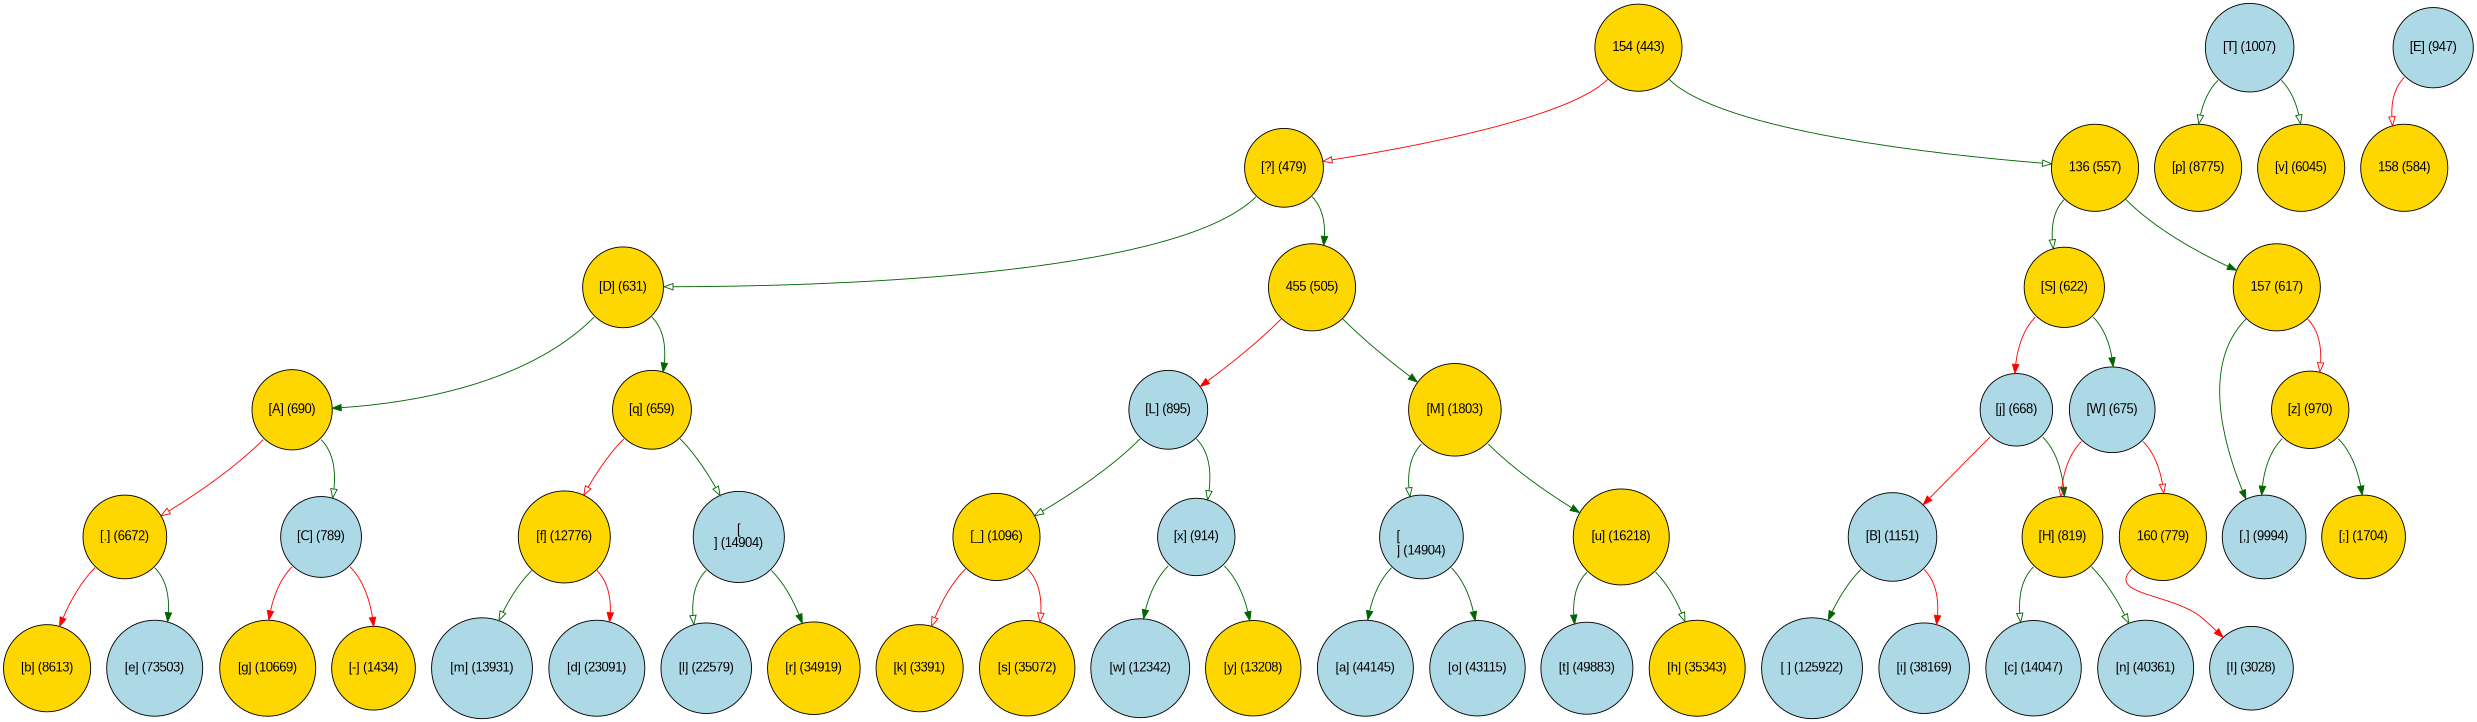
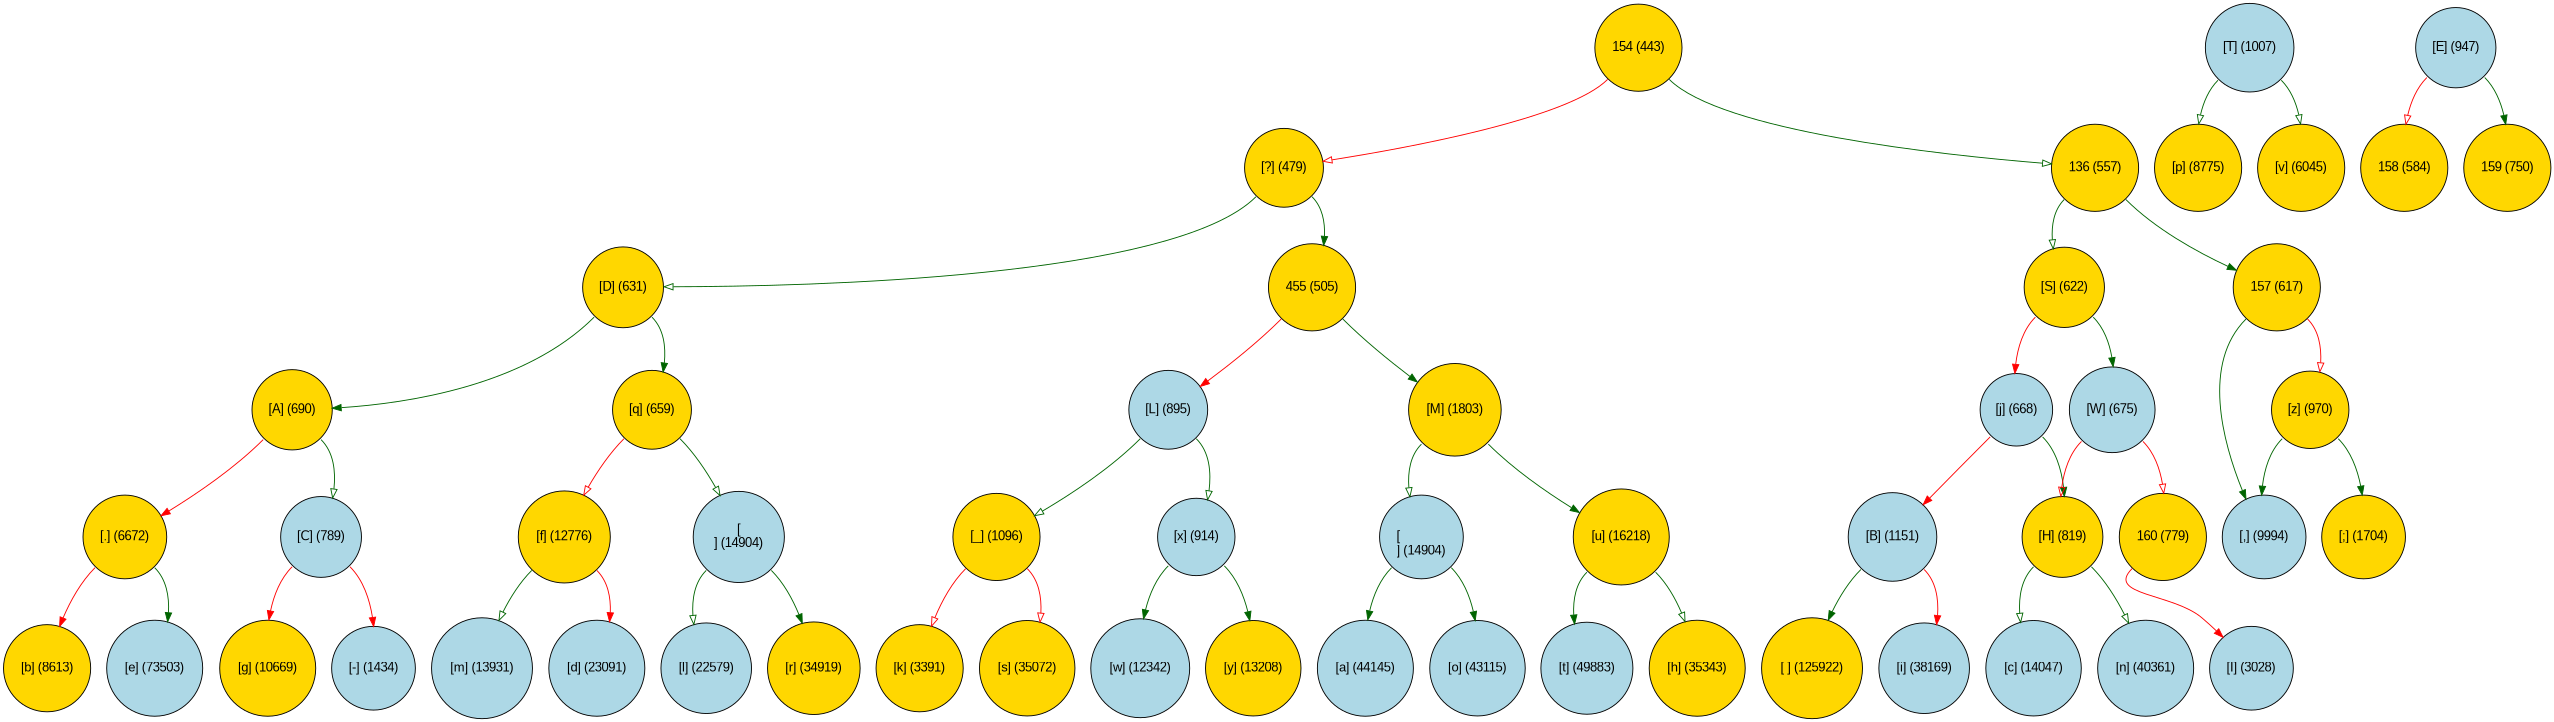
  digraph {
    node [fillcolor=gold fontname=Arial shape=circle style=filled]
    edge [arrowhead=normal color=darkgreen tailport=sw]
    n1 [label="154 (443)" width=0.5]
    n2 [label="[?] (479)" width=0.5]
    n3 [label="136 (557)" width=0.5]
    n4 [label="[D] (631)" width=0.5]
    n5 [label="455 (505)" width=0.5]
    n6 [label="[S] (622)" width=0.5]
    n7 [label="157 (617)" width=0.5]
    n8 [label="[A] (690)" width=0.5]
    n9 [label="[q] (659)" width=0.5]
    n10 [fillcolor=lightblue label="[L] (895)" width=0.5]
    n11 [label="[M] (1803)" width=0.5]
    n12 [label="[.] (6672)" width=0.5]
    n13 [fillcolor=lightblue label="[C] (789)" width=0.5]
    n14 [label="[f] (12776)" width=0.5]
    n15 [fillcolor=lightblue label="[\n] (14904)" width=0.5]
    n16 [label="[b] (8613)" width=0.5]
    n17 [fillcolor=lightblue label="[e] (73503)" width=0.5]
    n18 [label="[g] (10669)" width=0.5]
-   n19 [label="[-] (1434)" width=0.5]
+   n19 [fillcolor=lightblue label="[-] (1434)" width=0.5]
    n20 [fillcolor=lightblue label="[m] (13931)" width=0.5]
    n21 [fillcolor=lightblue label="[d] (23091)" width=0.5]
    n22 [fillcolor=lightblue label="[l] (22579)" width=0.5]
    n23 [label="[r] (34919)" width=0.5]
    n24 [label="[_] (1096)" width=0.5]
    n25 [fillcolor=lightblue label="[x] (914)" width=0.5]
    n26 [fillcolor=lightblue label="[] (14904)" width=0.5]
    n27 [label="[u] (16218)" width=0.5]
    n28 [label="[k] (3391)" width=0.5]
    n29 [label="[s] (35072)" width=0.5]
    n30 [fillcolor=lightblue label="[w] (12342)" width=0.5]
    n31 [label="[y] (13208)" width=0.5]
    n32 [fillcolor=lightblue label="[a] (44145)" width=0.5]
    n33 [fillcolor=lightblue label="[o] (43115)" width=0.5]
    n34 [fillcolor=lightblue label="[t] (49883)" width=0.5]
    n35 [label="[h] (35343)" width=0.5]
    n36 [fillcolor=lightblue label="[j] (668)" width=0.5]
    n37 [fillcolor=lightblue label="[W] (675)" width=0.5]
    n38 [label="[z] (970)" width=0.5]
    n39 [fillcolor=lightblue label="[,] (9994)" width=0.5]
    n40 [fillcolor=lightblue label="[B] (1151)" width=0.5]
    n41 [label="[H] (819)" width=0.5]
    n42 [label="160 (779)" width=0.5]
-   n43 [fillcolor=lightblue label="[ ] (125922)" width=0.5]
+   n43 [label="[ ] (125922)" width=0.5]
    n44 [fillcolor=lightblue label="[i] (38169)" width=0.5]
    n45 [fillcolor=lightblue label="[T] (1007)" width=0.5]
    n46 [label="[p] (8775)" width=0.5]
    n47 [label="[v] (6045)" width=0.5]
    n48 [fillcolor=lightblue label="[c] (14047)" width=0.5]
    n49 [fillcolor=lightblue label="[n] (40361)" width=0.5]
    n50 [fillcolor=lightblue label="[I] (3028)" width=0.5]
    n51 [fillcolor=lightblue label="[E] (947)" width=0.5]
    n52 [label="158 (584)" width=0.5]
+   n53 [label="159 (750)" width=0.5]
    n54 [label="[;] (1704)" width=0.5]
    n1 -> n2 [arrowhead=onormal color=red]
    n1 -> n3 [arrowhead=onormal tailport=se]
    n2 -> n4 [arrowhead=onormal]
    n2 -> n5 [tailport=se]
    n3 -> n6 [arrowhead=onormal]
    n3 -> n7 [tailport=se]
    n4 -> n8
    n4 -> n9 [tailport=se]
    n5 -> n10 [color=red]
    n5 -> n11 [tailport=se]
    n6 -> n36 [color=red]
    n6 -> n37 [tailport=se]
    n7 -> n38 [arrowhead=onormal color=red tailport=se]
    n7 -> n39
-   n8 -> n12 [arrowhead=onormal color=red]
+   n8 -> n12 [color=red]
    n8 -> n13 [arrowhead=onormal tailport=se]
    n9 -> n14 [arrowhead=onormal color=red]
    n9 -> n15 [arrowhead=onormal tailport=se]
    n10 -> n24 [arrowhead=onormal]
    n10 -> n25 [arrowhead=onormal tailport=se]
    n11 -> n26 [arrowhead=onormal]
    n11 -> n27 [tailport=se]
    n12 -> n16 [color=red]
    n12 -> n17 [tailport=se]
    n13 -> n18 [color=red]
    n13 -> n19 [color=red tailport=se]
    n14 -> n20 [arrowhead=onormal]
    n14 -> n21 [color=red tailport=se]
    n15 -> n22 [arrowhead=onormal]
    n15 -> n23 [tailport=se]
    n24 -> n28 [arrowhead=onormal color=red]
    n24 -> n29 [arrowhead=onormal color=red tailport=se]
    n25 -> n30
    n25 -> n31 [tailport=se]
    n26 -> n32
    n26 -> n33 [tailport=se]
    n27 -> n34
    n27 -> n35 [arrowhead=onormal tailport=se]
    n36 -> n40 [color=red]
    n36 -> n41 [tailport=se]
    n37 -> n41 [arrowhead=onormal color=red]
    n37 -> n42 [arrowhead=onormal color=red tailport=se]
    n38 -> n39
    n38 -> n54 [tailport=se]
    n40 -> n43
    n40 -> n44 [color=red tailport=se]
    n41 -> n48 [arrowhead=onormal]
    n41 -> n49 [arrowhead=onormal tailport=se]
    n42 -> n50 [color=red]
    n45 -> n46 [arrowhead=onormal]
    n45 -> n47 [arrowhead=onormal tailport=se]
    n51 -> n52 [arrowhead=onormal color=red]
+   n51 -> n53 [tailport=se]
  }
